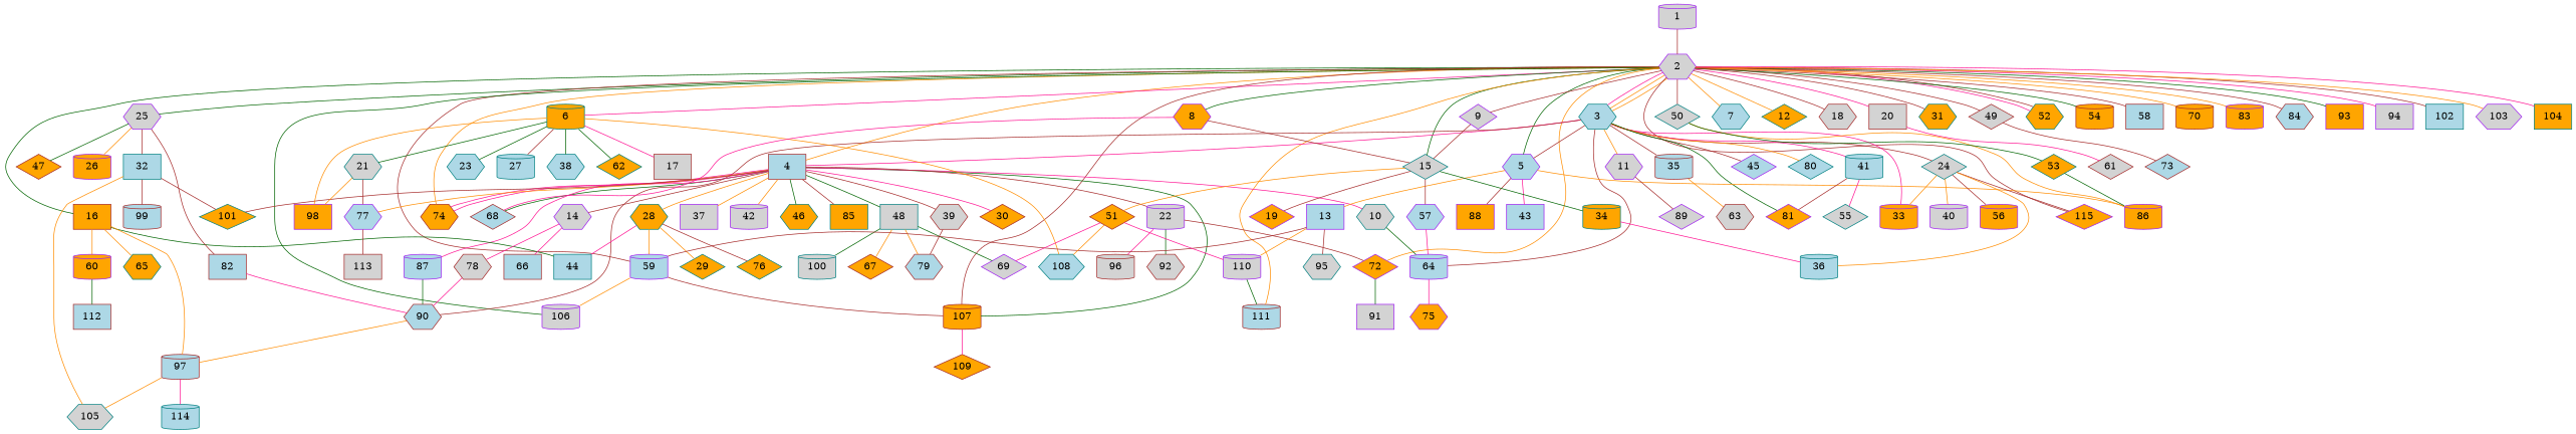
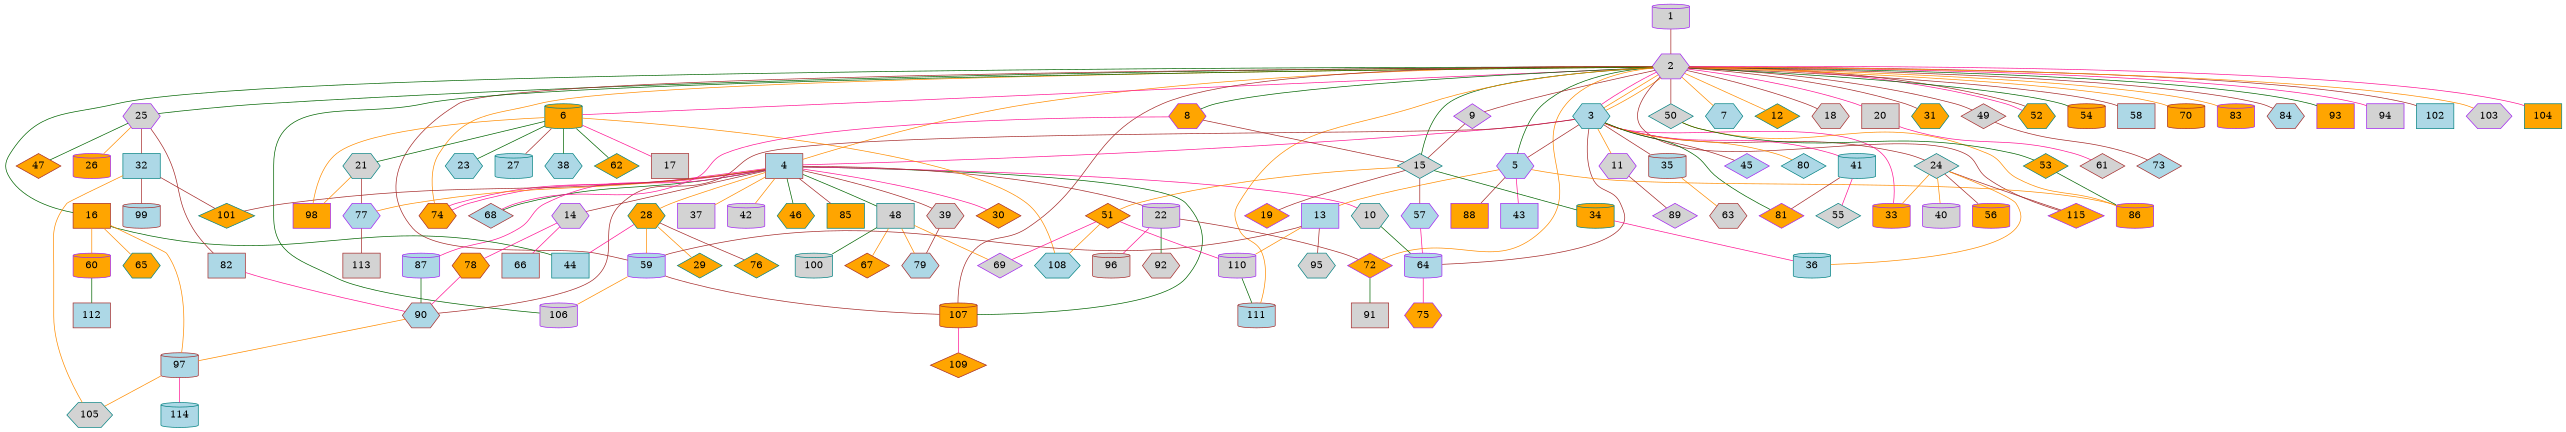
  graph {
    fontname="DejaVu Serif"
    node [color=purple fillcolor=orange fontname="DejaVu Serif" shape=hexagon style=filled]
    edge [color=brown fontname="DejaVu Serif"]
    1 [fillcolor=lightgrey shape=cylinder]
    2 [fillcolor=lightgrey]
    3 [color=teal fillcolor=lightblue]
    4 [color=brown fillcolor=lightblue shape=box]
    5 [fillcolor=lightblue]
    6 [color=teal shape=cylinder]
    7 [color=teal fillcolor=lightblue]
    8
    9 [fillcolor=lightgrey shape=diamond]
    12 [color=teal shape=diamond]
    15 [color=teal fillcolor=lightgrey shape=diamond]
    16 [color=brown shape=box]
    18 [color=brown fillcolor=lightgrey]
    20 [color=brown fillcolor=lightgrey shape=box]
    25 [fillcolor=lightgrey]
    31 [color=teal]
    49 [color=brown fillcolor=lightgrey shape=diamond]
    50 [color=teal fillcolor=lightgrey shape=diamond]
    52 [color=teal]
    54 [color=brown shape=cylinder]
    58 [color=brown fillcolor=lightblue shape=box]
    59 [fillcolor=lightblue shape=cylinder]
    70 [color=brown shape=cylinder]
    72 [shape=diamond]
    74 [color=brown]
    83 [shape=cylinder]
    84 [color=brown fillcolor=lightblue]
    93 [shape=box]
    94 [fillcolor=lightgrey shape=box]
    102 [color=teal fillcolor=lightblue shape=box]
    103 [fillcolor=lightgrey]
    104 [color=teal shape=box]
    106 [fillcolor=lightgrey shape=cylinder]
    107 [color=brown shape=cylinder]
    111 [color=brown fillcolor=lightblue shape=cylinder]
    115 [shape=diamond]
    11 [fillcolor=lightgrey]
    24 [color=teal fillcolor=lightgrey shape=diamond]
    33 [shape=cylinder]
    35 [color=brown fillcolor=lightblue shape=cylinder]
    41 [color=teal fillcolor=lightblue shape=cylinder]
    45 [fillcolor=lightblue shape=diamond]
    64 [fillcolor=lightblue shape=cylinder]
    80 [color=teal fillcolor=lightblue shape=diamond]
    81 [shape=diamond]
    90 [color=brown fillcolor=lightblue]
    10 [color=teal fillcolor=lightgrey]
    14 [fillcolor=lightgrey]
    22 [fillcolor=lightgrey shape=cylinder]
    28 [color=teal]
    30 [color=brown shape=diamond]
    37 [fillcolor=lightgrey shape=box]
    39 [color=brown fillcolor=lightgrey]
    42 [fillcolor=lightgrey shape=cylinder]
    46 [color=teal]
    48 [color=teal fillcolor=lightgrey shape=box]
    68 [color=brown fillcolor=lightblue shape=diamond]
    77 [fillcolor=lightblue]
    85 [color=teal shape=box]
    87 [fillcolor=lightblue shape=cylinder]
    101 [color=teal shape=diamond]
    13 [fillcolor=lightblue shape=box]
    43 [fillcolor=lightblue shape=box]
    86 [shape=cylinder]
    88 [shape=box]
    17 [color=brown fillcolor=lightgrey shape=box]
    21 [color=teal fillcolor=lightgrey]
    23 [color=teal fillcolor=lightblue]
    27 [color=teal fillcolor=lightblue shape=cylinder]
    38 [color=teal fillcolor=lightblue]
    62 [color=teal shape=diamond]
    98 [shape=box]
    108 [color=teal fillcolor=lightblue]
    19 [shape=diamond]
    34 [color=teal shape=cylinder]
    51 [color=brown shape=diamond]
    57 [fillcolor=lightblue]
    44 [color=teal fillcolor=lightblue shape=box]
    60 [shape=cylinder]
    65 [color=teal]
    97 [color=brown fillcolor=lightblue shape=cylinder]
    61 [color=brown fillcolor=lightgrey shape=diamond]
    26 [shape=cylinder]
    32 [color=teal fillcolor=lightblue shape=box]
    47 [color=brown shape=diamond]
    82 [color=brown fillcolor=lightblue shape=box]
    73 [color=brown fillcolor=lightblue shape=diamond]
    53 [color=teal shape=diamond]
-   91 [fillcolor=lightgrey shape=box]
+   91 [color=brown fillcolor=lightgrey shape=box]
    109 [color=brown shape=diamond]
    89 [fillcolor=lightgrey shape=diamond]
    36 [color=teal fillcolor=lightblue shape=cylinder]
    40 [fillcolor=lightgrey shape=cylinder]
    56 [shape=cylinder]
    63 [color=brown fillcolor=lightgrey]
    55 [color=teal fillcolor=lightgrey shape=diamond]
    75
    66 [color=brown fillcolor=lightblue shape=box]
-   78 [color=brown fillcolor=lightgrey]
+   78 [color=brown]
    92 [color=brown fillcolor=lightgrey]
    96 [color=brown fillcolor=lightgrey shape=cylinder]
    29 [color=teal shape=diamond]
    76 [color=teal shape=diamond]
    79 [color=brown fillcolor=lightblue]
    67 [color=brown shape=diamond]
    69 [fillcolor=lightgrey shape=diamond]
    100 [color=teal fillcolor=lightgrey shape=cylinder]
    113 [color=brown fillcolor=lightgrey shape=box]
    95 [color=teal fillcolor=lightgrey]
    110 [fillcolor=lightgrey shape=cylinder]
    112 [color=brown fillcolor=lightblue shape=box]
    105 [color=teal fillcolor=lightgrey]
    114 [color=teal fillcolor=lightblue shape=cylinder]
    99 [color=brown fillcolor=lightblue shape=cylinder]
    1 -- 2
    2 -- 3 [color=deeppink]
    2 -- 3 [color=darkorange]
    2 -- 3 [color=darkorange]
    2 -- 4 [color=darkorange]
    2 -- 5 [color=darkgreen]
    2 -- 6 [color=deeppink]
    2 -- 7 [color=darkorange]
    2 -- 8 [color=darkgreen]
    2 -- 9
    2 -- 12 [color=darkorange]
    2 -- 15 [color=darkgreen]
    2 -- 16 [color=darkgreen]
    2 -- 18
    2 -- 20 [color=deeppink]
    2 -- 25 [color=darkgreen]
    2 -- 31
    2 -- 49
    2 -- 50
    2 -- 52 [color=deeppink]
    2 -- 52
    2 -- 54 [color=darkgreen]
    2 -- 58
    2 -- 59
    2 -- 70 [color=darkorange]
    2 -- 72 [color=darkorange]
    2 -- 74 [color=darkorange]
    2 -- 83 [color=darkorange]
    2 -- 84
    2 -- 93 [color=darkgreen]
    2 -- 94 [color=deeppink]
    2 -- 102
    2 -- 103 [color=darkorange]
    2 -- 104 [color=deeppink]
    2 -- 106 [color=darkgreen]
    2 -- 107
    2 -- 111 [color=darkorange]
    2 -- 115
    3 -- 4 [color=deeppink]
    3 -- 5
    3 -- 11 [color=darkorange]
    3 -- 24
    3 -- 33 [color=deeppink]
    3 -- 35
    3 -- 41 [color=deeppink]
    3 -- 45
    3 -- 64
    3 -- 80 [color=darkorange]
    3 -- 81 [color=darkgreen]
    3 -- 90
    4 -- 74 [color=deeppink]
    4 -- 74 [color=deeppink]
    4 -- 107 [color=darkgreen]
    4 -- 10 [color=deeppink]
    4 -- 14
    4 -- 22
    4 -- 28 [color=darkorange]
    4 -- 30 [color=deeppink]
    4 -- 37 [color=darkorange]
    4 -- 39
    4 -- 42 [color=darkorange]
    4 -- 46 [color=darkgreen]
    4 -- 48 [color=darkgreen]
    4 -- 68 [color=darkgreen]
    4 -- 77 [color=darkorange]
    4 -- 85
    4 -- 87 [color=deeppink]
    4 -- 101
    5 -- 13 [color=darkorange]
    5 -- 43 [color=deeppink]
    5 -- 86 [color=darkorange]
    5 -- 88
    6 -- 17 [color=deeppink]
    6 -- 21 [color=darkgreen]
    6 -- 23 [color=darkgreen]
    6 -- 27
    6 -- 38 [color=darkgreen]
    6 -- 62 [color=darkgreen]
    6 -- 98 [color=darkorange]
    6 -- 108 [color=darkorange]
    8 -- 15
    8 -- 68 [color=deeppink]
    9 -- 15
    15 -- 19
    15 -- 34 [color=darkgreen]
    15 -- 51 [color=darkorange]
    15 -- 57
    16 -- 44 [color=darkgreen]
    16 -- 60 [color=darkorange]
    16 -- 65 [color=darkorange]
    16 -- 97 [color=darkorange]
    20 -- 61 [color=deeppink]
    25 -- 26 [color=darkorange]
    25 -- 32
    25 -- 47 [color=darkgreen]
    25 -- 82
    49 -- 73
    50 -- 86 [color=darkorange]
    50 -- 53 [color=darkgreen]
    59 -- 106 [color=darkorange]
    59 -- 107
    72 -- 91 [color=darkgreen]
    107 -- 109 [color=deeppink]
    11 -- 89
    24 -- 115
    24 -- 33 [color=darkorange]
    24 -- 36 [color=darkorange]
    24 -- 40 [color=darkorange]
    24 -- 56
    35 -- 63 [color=darkorange]
    41 -- 81
    41 -- 55 [color=deeppink]
    64 -- 75 [color=deeppink]
    90 -- 97 [color=darkorange]
    10 -- 64 [color=darkgreen]
    14 -- 66 [color=deeppink]
    14 -- 78 [color=deeppink]
    22 -- 72
    22 -- 92 [color=darkgreen]
    22 -- 96 [color=deeppink]
    28 -- 59 [color=darkorange]
    28 -- 44 [color=deeppink]
    28 -- 29 [color=darkorange]
    28 -- 76
    39 -- 79
    48 -- 79 [color=darkorange]
    48 -- 67 [color=darkorange]
-   48 -- 69 [color=darkgreen]
+   48 -- 69 [color=darkorange]
    48 -- 100 [color=darkgreen]
    77 -- 113
    87 -- 90 [color=darkgreen]
    13 -- 59
    13 -- 95
    13 -- 110 [color=darkorange]
    21 -- 77
    21 -- 98 [color=darkorange]
    34 -- 36 [color=deeppink]
    51 -- 108 [color=darkorange]
    51 -- 69 [color=deeppink]
    51 -- 110 [color=deeppink]
    57 -- 64 [color=deeppink]
    60 -- 112 [color=darkgreen]
    97 -- 105 [color=darkorange]
    97 -- 114 [color=deeppink]
    32 -- 101
    32 -- 105 [color=darkorange]
    32 -- 99
    82 -- 90 [color=deeppink]
    53 -- 86 [color=darkgreen]
    78 -- 90 [color=deeppink]
    110 -- 111 [color=darkgreen]
  }
